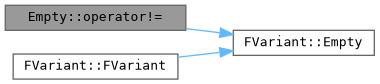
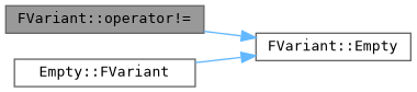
  digraph {
    fontname="DejaVu Sans Mono"
    rankdir=LR
    node [color=grey40 fillcolor=white fontname="DejaVu Sans Mono" fontsize=10 shape=box style=filled]
    edge [color=steelblue1 fontname="DejaVu Sans Mono" fontsize=10 labelfontname=Helvetica labelfontsize=10 style=solid]
-   n1 [color=gray40 fillcolor=grey60 fontcolor=black height=0.2 label="Empty::operator!=" width=0.4]
+   n1 [color=gray40 fillcolor=grey60 fontcolor=black height=0.2 label="FVariant::operator!=" width=0.4]
    n2 [height=0.2 label="FVariant::Empty" width=0.4]
-   n3 [height=0.2 label="FVariant::FVariant" width=0.4]
+   n3 [height=0.2 label="Empty::FVariant" width=0.4]
    n1 -> n2
    n3 -> n2
  }
